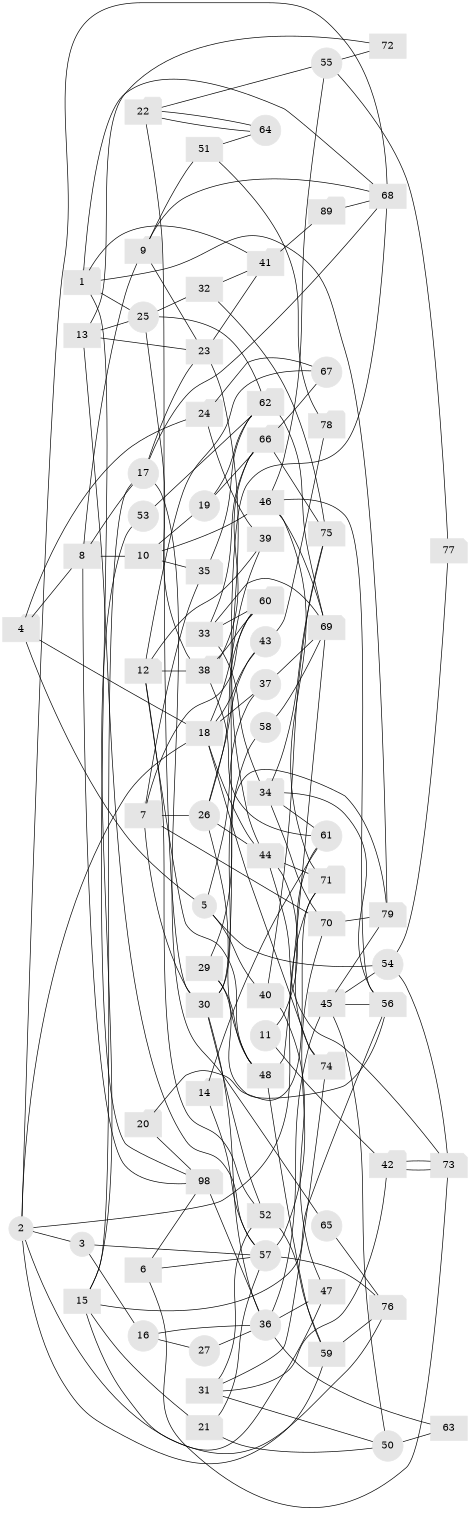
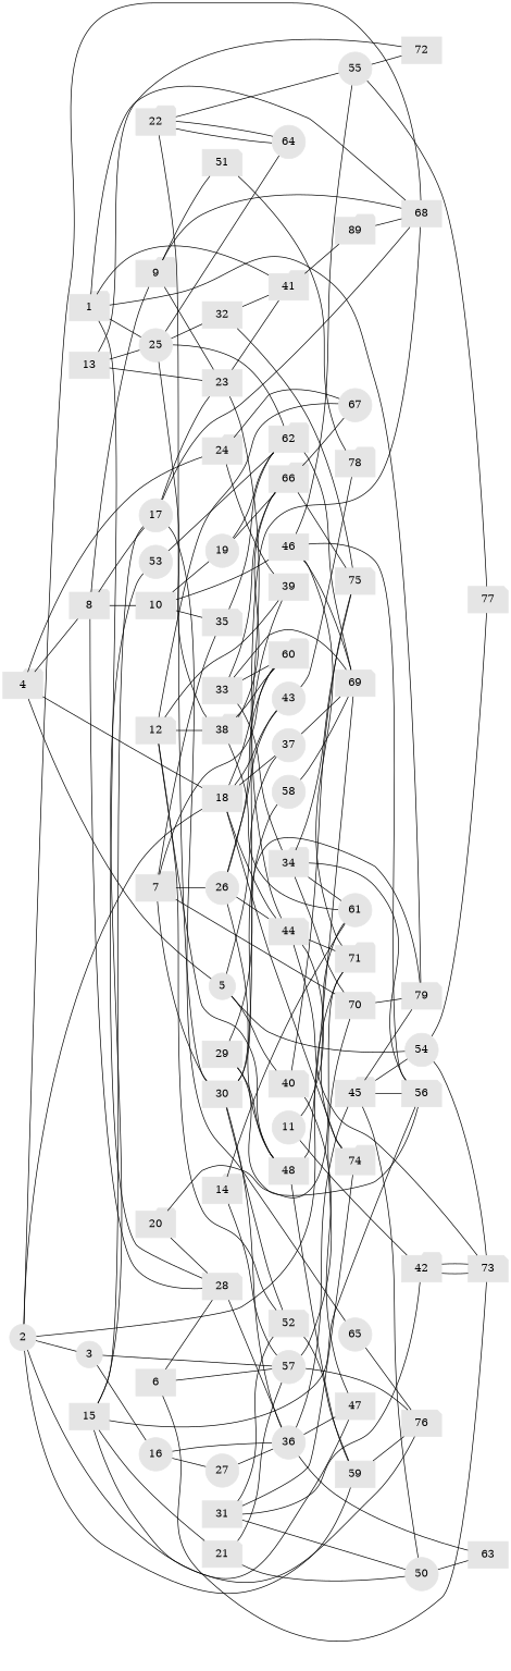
  graph {
    rankdir=LR
    node [color=gray90 shape=circle style=filled]
    1 [shape=folder]
    25
-   28 [shape=note label=98]
+   28 [shape=note]
    41 [shape=folder]
    68 [shape=box]
    79 [shape=note]
    38 [shape=folder]
    62 [shape=folder]
    64
    32 [shape=box]
    36
    n12 [label=89 shape=folder]
    2
    3
    18 [shape=box]
    47 [shape=box]
    59 [shape=box]
    71 [shape=folder]
    16
    57
    37
    39 [shape=box]
    43
    44 [shape=note]
    74 [shape=folder]
    76 [shape=note]
    27
    70 [shape=note]
    4 [shape=folder]
    5
    8 [shape=folder]
    24 [shape=folder]
    40 [shape=note]
    54
    9 [shape=folder]
    10 [shape=box]
    17
    67
    51 [shape=note]
    78 [shape=folder]
    69 [shape=note]
    75 [shape=note]
    73 [shape=note]
    77 [shape=note]
    6 [shape=box]
    7 [shape=folder]
    26
    30 [shape=box]
    35 [shape=note]
    60 [shape=folder]
    48 [shape=box]
    52 [shape=note]
    23 [shape=box]
    19
    46 [shape=box]
    65
    66 [shape=folder]
    33 [shape=box]
    34 [shape=folder]
    42 [shape=folder]
    11
    61
    12 [shape=note]
    13 [shape=box]
    72 [shape=box]
    14 [shape=folder]
    15 [shape=box]
    21 [shape=note]
    53
    56 [shape=note]
    50
    45 [shape=folder]
    63 [shape=box]
    20 [shape=folder]
    22 [shape=folder]
    55
    29 [shape=box]
    58
    31 [shape=box]
    1 -- 25
    1 -- 28
    1 -- 41
    1 -- 68
    1 -- 79
    25 -- 38
    25 -- 62
-   51 -- 64
+   25 -- 64
    25 -- 32
    28 -- 36
    41 -- n12
    38 -- 60
    38 -- 66
    38 -- 61
    62 -- 69
    32 -- 41
    32 -- 75
    36 -- 47
    36 -- 45
    36 -- 63
    n12 -- 68
    2 -- 68
    2 -- 3
    2 -- 18
    2 -- 47
    2 -- 59
    2 -- 71
    3 -- 16
    3 -- 57
    18 -- 37
    18 -- 39
    18 -- 43
    18 -- 44
    18 -- 74
    59 -- 76
    16 -- 36
    16 -- 27
    57 -- 76
    57 -- 70
    37 -- 69
    43 -- 78
    44 -- 71
    44 -- 74
    44 -- 73
    27 -- 36
    70 -- 79
    4 -- 18
    4 -- 5
    4 -- 8
    4 -- 24
    5 -- 37
    5 -- 40
    5 -- 54
    8 -- 28
    8 -- 9
    8 -- 10
    8 -- 17
    24 -- 39
    24 -- 67
    40 -- 47
    40 -- 75
    54 -- 73
    54 -- 77
    9 -- 68
    9 -- 51
    9 -- 23
    10 -- 35
    10 -- 19
    10 -- 46
    17 -- 68
    17 -- 23
    17 -- 65
    51 -- 78
    6 -- 28
    6 -- 57
    6 -- 73
    7 -- 70
    7 -- 26
    7 -- 30
    7 -- 35
    7 -- 60
    26 -- 43
    26 -- 44
    26 -- 60
    26 -- 48
    30 -- 68
    30 -- 79
    30 -- 36
    30 -- 52
    35 -- 62
    48 -- 59
    48 -- 69
    52 -- 59
    23 -- 41
    23 -- 44
    19 -- 62
    19 -- 66
    46 -- 71
    46 -- 69
    46 -- 56
    46 -- 55
    65 -- 76
    66 -- 67
    66 -- 75
    33 -- 69
    33 -- 60
    33 -- 66
    33 -- 34
    34 -- 70
    34 -- 75
    34 -- 61
    34 -- 56
    42 -- 73
    42 -- 73
    11 -- 42
    11 -- 61
    12 -- 38
    12 -- 39
    12 -- 67
    12 -- 48
    12 -- 52
    13 -- 25
-   13 -- 57
    13 -- 23
    13 -- 72
    14 -- 57
    14 -- 61
    15 -- 76
    15 -- 17
    15 -- 21
    15 -- 53
    15 -- 56
    21 -- 57
    21 -- 50
    53 -- 62
    50 -- 63
    45 -- 79
    45 -- 54
    45 -- 56
    45 -- 50
    20 -- 28
    20 -- 71
    22 -- 64
    22 -- 64
    22 -- 30
    22 -- 55
    55 -- 77
    55 -- 72
    29 -- 48
    29 -- 56
    29 -- 58
    58 -- 69
    31 -- 74
    31 -- 52
    31 -- 42
    31 -- 50
  }
